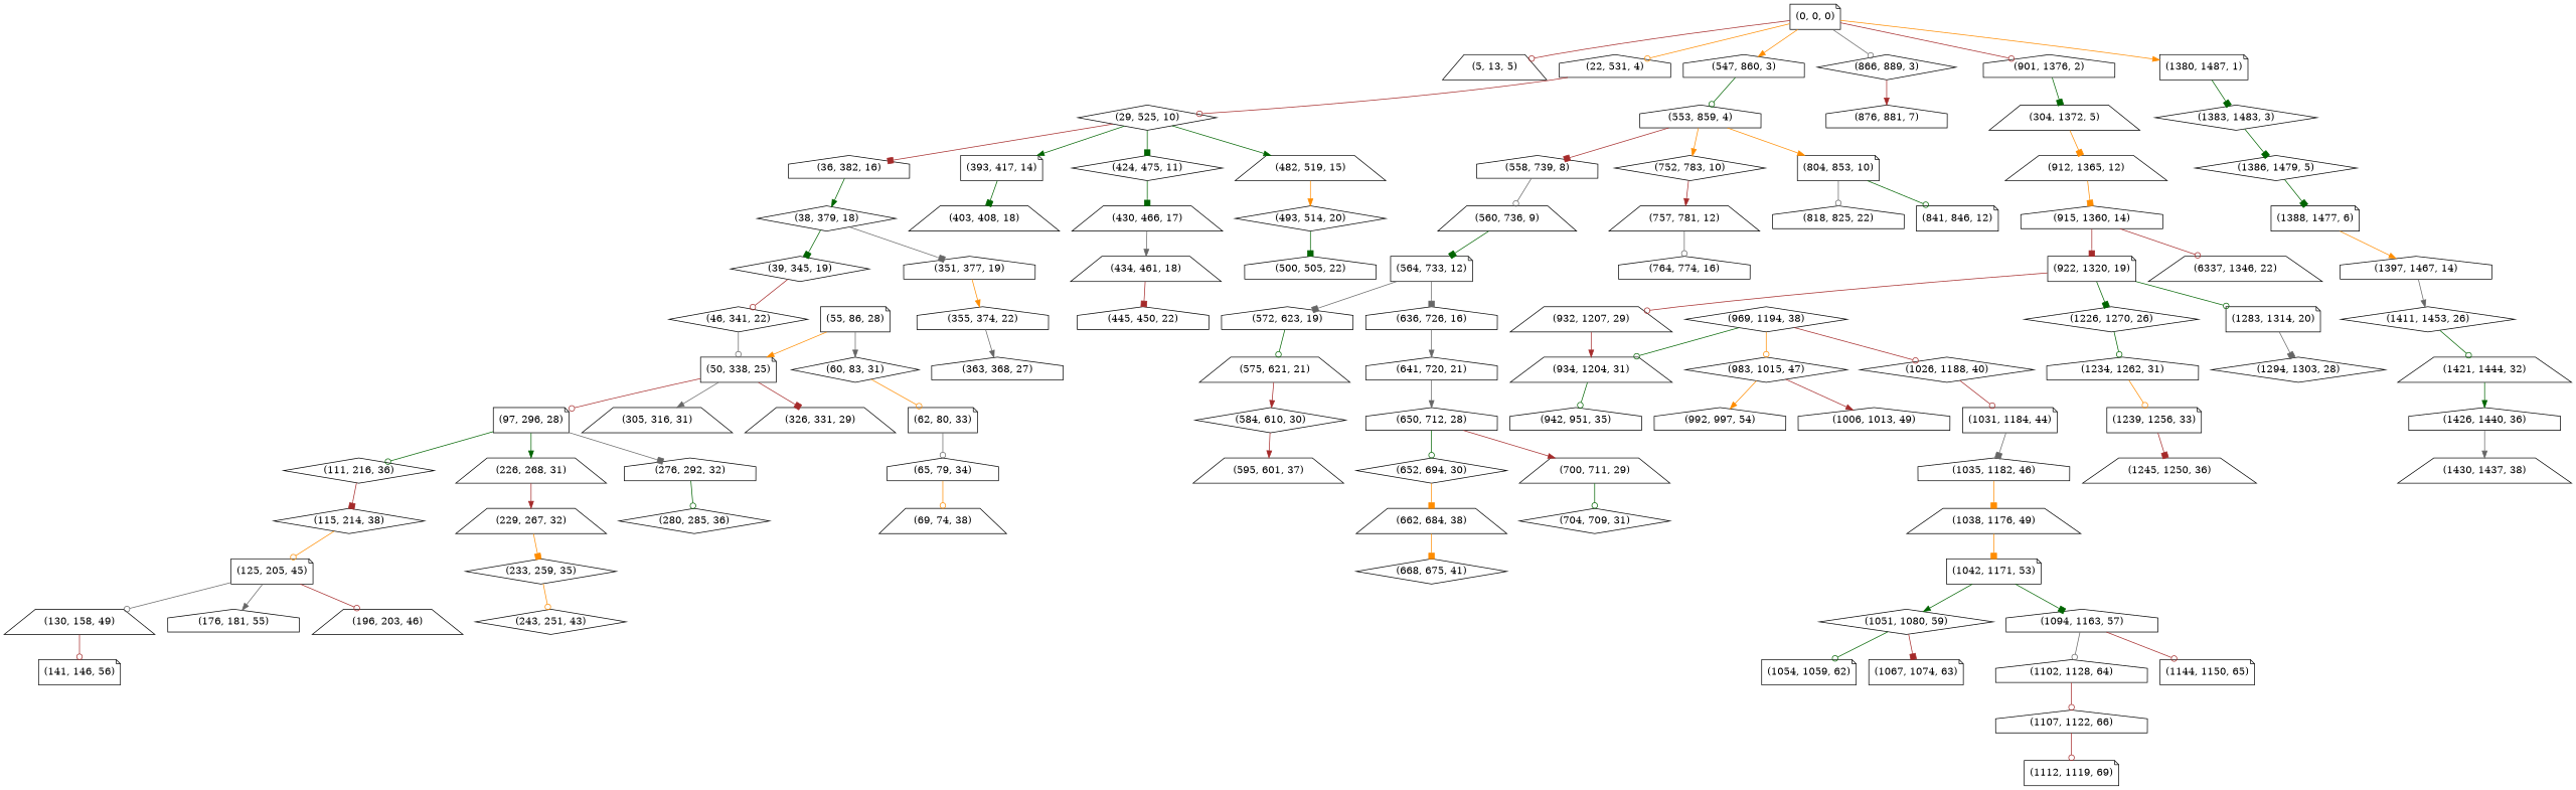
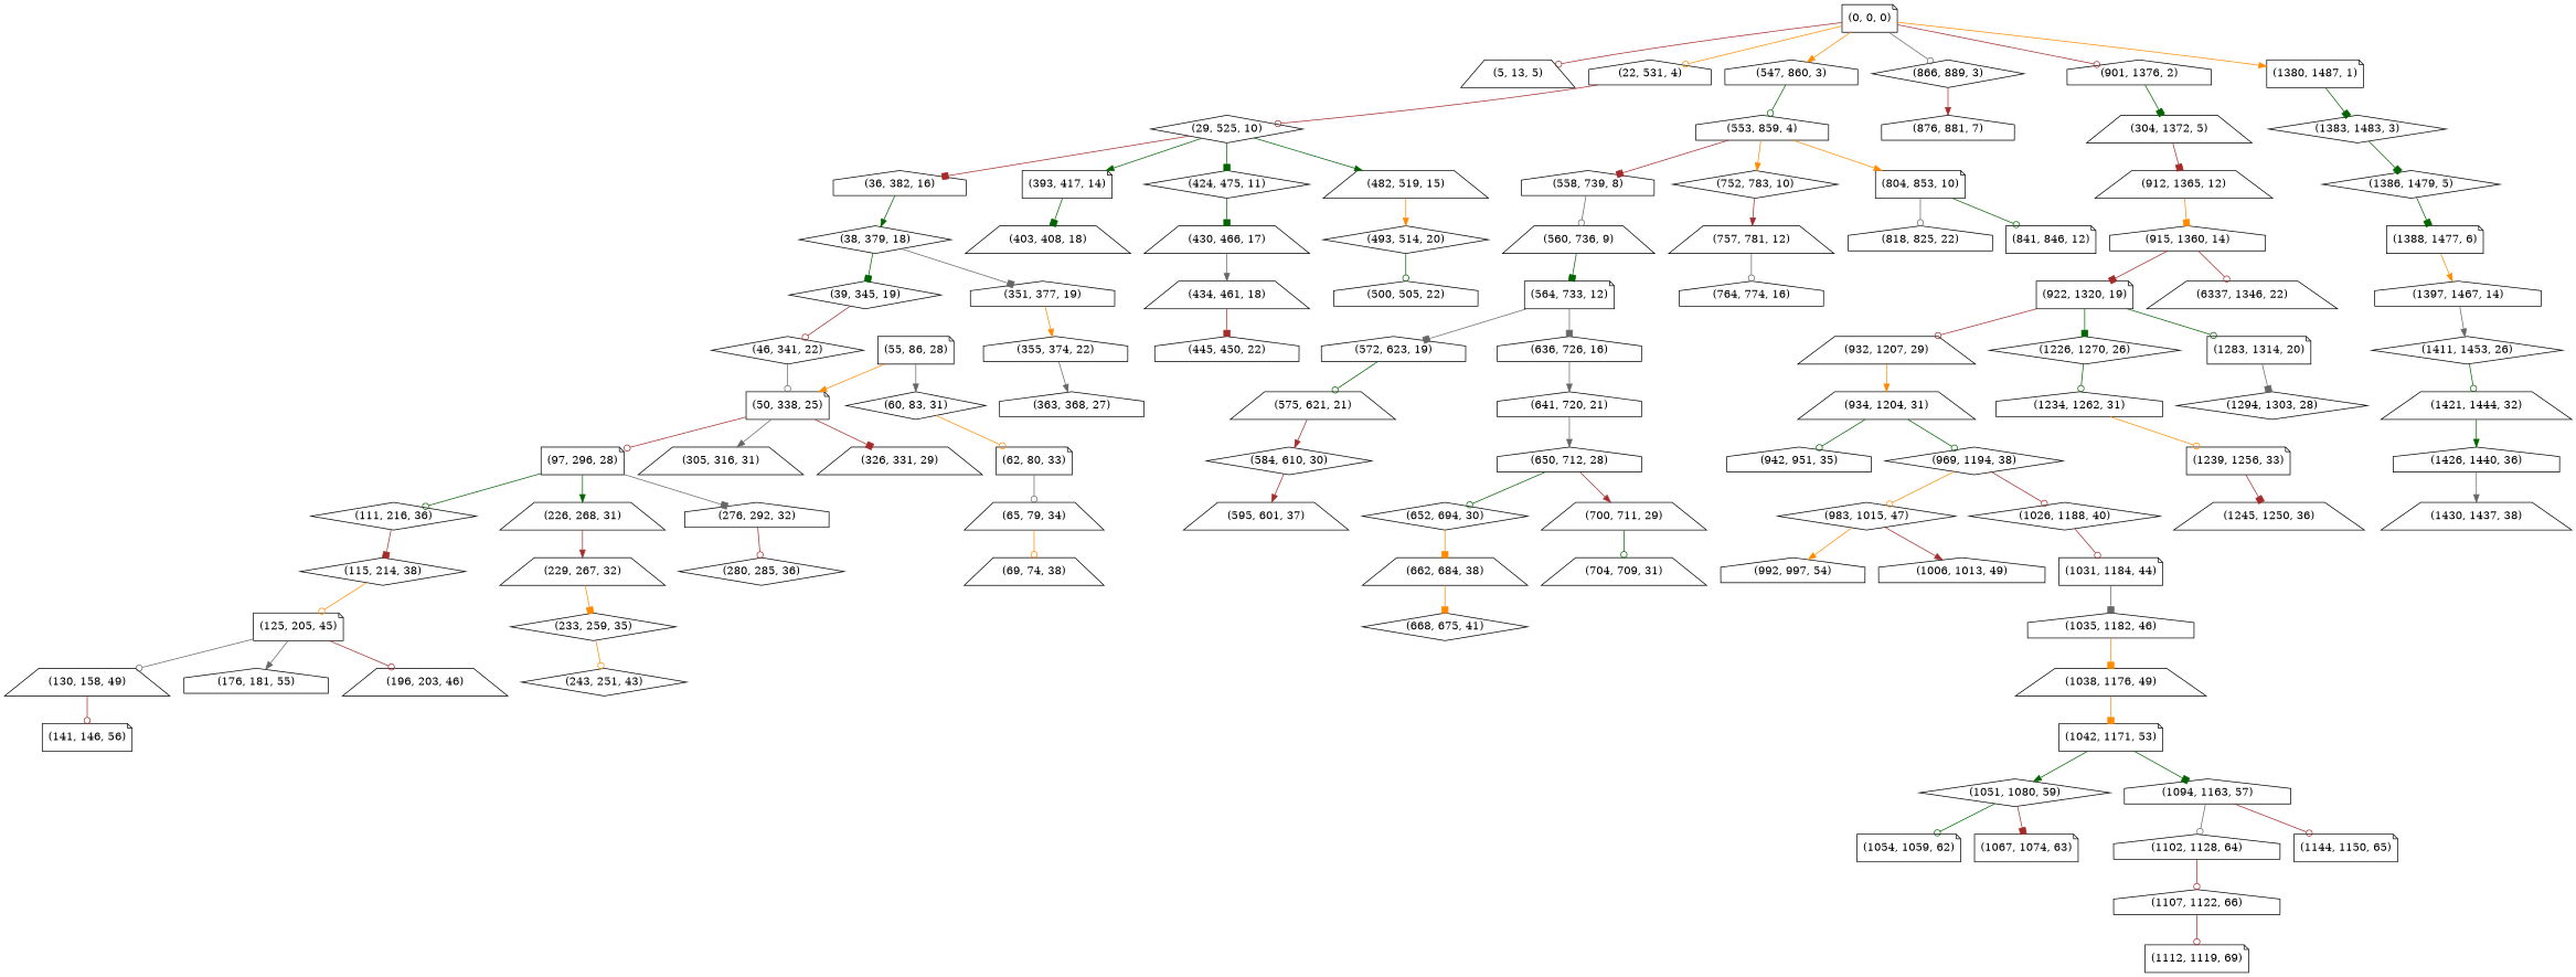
  digraph {
    node [shape=house]
    edge [arrowhead=odot color=brown]
    "(0, 0, 0)" [shape=note]
    "(5, 13, 5)" [shape=trapezium]
    "(22, 531, 4)"
    "(547, 860, 3)"
    "(866, 889, 3)" [shape=diamond]
    "(901, 1376, 2)"
    "(1380, 1487, 1)" [shape=note]
    "(29, 525, 10)" [shape=diamond]
    "(553, 859, 4)"
    "(876, 881, 7)"
    n11 [label="(304, 1372, 5)" shape=trapezium]
    "(1383, 1483, 3)" [shape=diamond]
    "(36, 382, 16)"
    "(393, 417, 14)" [shape=note]
    "(424, 475, 11)" [shape=diamond]
    "(482, 519, 15)" [shape=trapezium]
    "(38, 379, 18)" [shape=diamond]
    "(403, 408, 18)" [shape=trapezium]
    "(430, 466, 17)" [shape=trapezium]
    "(493, 514, 20)" [shape=diamond]
    "(39, 345, 19)" [shape=diamond]
    "(351, 377, 19)"
    "(46, 341, 22)" [shape=diamond]
    "(355, 374, 22)"
    "(50, 338, 25)" [shape=note]
    "(97, 296, 28)" [shape=note]
    "(305, 316, 31)" [shape=trapezium]
    "(326, 331, 29)" [shape=trapezium]
    "(55, 86, 28)" [shape=note]
    "(60, 83, 31)" [shape=diamond]
    "(111, 216, 36)" [shape=diamond]
    "(226, 268, 31)" [shape=trapezium]
    "(276, 292, 32)"
    "(62, 80, 33)" [shape=note]
-   "(65, 79, 34)"
+   "(65, 79, 34)" [shape=trapezium]
    "(69, 74, 38)" [shape=trapezium]
    "(115, 214, 38)" [shape=diamond]
    "(229, 267, 32)" [shape=trapezium]
    "(280, 285, 36)" [shape=diamond]
    "(125, 205, 45)" [shape=note]
    "(130, 158, 49)" [shape=trapezium]
    "(176, 181, 55)"
    "(196, 203, 46)" [shape=trapezium]
    "(141, 146, 56)" [shape=note]
    "(233, 259, 35)" [shape=diamond]
    "(243, 251, 43)" [shape=diamond]
    "(363, 368, 27)"
    "(434, 461, 18)" [shape=trapezium]
    "(445, 450, 22)"
    "(500, 505, 22)"
    "(558, 739, 8)"
    "(752, 783, 10)" [shape=diamond]
    "(804, 853, 10)" [shape=note]
    "(560, 736, 9)" [shape=trapezium]
    "(757, 781, 12)" [shape=trapezium]
    "(818, 825, 22)"
    "(841, 846, 12)" [shape=note]
    "(564, 733, 12)" [shape=note]
    "(572, 623, 19)"
    "(636, 726, 16)"
    "(575, 621, 21)" [shape=trapezium]
    "(641, 720, 21)"
    "(584, 610, 30)" [shape=diamond]
    "(595, 601, 37)" [shape=trapezium]
    "(650, 712, 28)"
    "(652, 694, 30)" [shape=diamond]
    "(700, 711, 29)" [shape=trapezium]
    "(662, 684, 38)" [shape=trapezium]
-   "(704, 709, 31)" [shape=diamond]
+   "(704, 709, 31)" [shape=trapezium]
    "(668, 675, 41)" [shape=diamond]
    "(764, 774, 16)"
    "(912, 1365, 12)" [shape=trapezium]
    "(915, 1360, 14)"
    "(922, 1320, 19)" [shape=note]
    n75 [label="(6337, 1346, 22)" shape=trapezium]
    "(932, 1207, 29)" [shape=trapezium]
    "(1226, 1270, 26)" [shape=diamond]
    "(1283, 1314, 20)" [shape=note]
    "(934, 1204, 31)" [shape=trapezium]
    "(1234, 1262, 31)"
    "(1294, 1303, 28)" [shape=diamond]
    "(942, 951, 35)"
    "(969, 1194, 38)" [shape=diamond]
    "(983, 1015, 47)" [shape=diamond]
    "(1026, 1188, 40)" [shape=diamond]
    "(992, 997, 54)"
    "(1006, 1013, 49)"
    "(1031, 1184, 44)" [shape=note]
    "(1035, 1182, 46)"
    "(1038, 1176, 49)" [shape=trapezium]
    "(1042, 1171, 53)" [shape=note]
    "(1051, 1080, 59)" [shape=diamond]
    "(1094, 1163, 57)"
    "(1054, 1059, 62)" [shape=note]
    "(1067, 1074, 63)" [shape=note]
    "(1102, 1128, 64)"
    "(1144, 1150, 65)" [shape=note]
    "(1107, 1122, 66)"
    "(1112, 1119, 69)" [shape=note]
    "(1239, 1256, 33)" [shape=note]
    "(1245, 1250, 36)" [shape=trapezium]
    "(1386, 1479, 5)" [shape=diamond]
    "(1388, 1477, 6)" [shape=note]
    "(1397, 1467, 14)"
    "(1411, 1453, 26)" [shape=diamond]
    "(1421, 1444, 32)" [shape=trapezium]
    "(1426, 1440, 36)"
    "(1430, 1437, 38)" [shape=trapezium]
    "(0, 0, 0)" -> "(5, 13, 5)"
    "(0, 0, 0)" -> "(22, 531, 4)" [color=darkorange]
    "(0, 0, 0)" -> "(547, 860, 3)" [arrowhead=normal color=darkorange]
    "(0, 0, 0)" -> "(866, 889, 3)" [color=gray40]
    "(0, 0, 0)" -> "(901, 1376, 2)"
    "(0, 0, 0)" -> "(1380, 1487, 1)" [arrowhead=normal color=darkorange]
    "(22, 531, 4)" -> "(29, 525, 10)"
    "(547, 860, 3)" -> "(553, 859, 4)" [color=darkgreen]
    "(866, 889, 3)" -> "(876, 881, 7)" [arrowhead=normal]
    "(901, 1376, 2)" -> n11 [arrowhead=box color=darkgreen]
    "(1380, 1487, 1)" -> "(1383, 1483, 3)" [arrowhead=box color=darkgreen]
    "(29, 525, 10)" -> "(36, 382, 16)" [arrowhead=box]
    "(29, 525, 10)" -> "(393, 417, 14)" [arrowhead=normal color=darkgreen]
    "(29, 525, 10)" -> "(424, 475, 11)" [arrowhead=box color=darkgreen]
    "(29, 525, 10)" -> "(482, 519, 15)" [arrowhead=normal color=darkgreen]
    "(553, 859, 4)" -> "(558, 739, 8)" [arrowhead=box]
    "(553, 859, 4)" -> "(752, 783, 10)" [arrowhead=normal color=darkorange]
    "(553, 859, 4)" -> "(804, 853, 10)" [arrowhead=normal color=darkorange]
-   n11 -> "(912, 1365, 12)" [arrowhead=box color=darkorange]
+   n11 -> "(912, 1365, 12)" [arrowhead=box]
    "(1383, 1483, 3)" -> "(1386, 1479, 5)" [arrowhead=box color=darkgreen]
    "(36, 382, 16)" -> "(38, 379, 18)" [arrowhead=normal color=darkgreen]
    "(393, 417, 14)" -> "(403, 408, 18)" [arrowhead=box color=darkgreen]
    "(424, 475, 11)" -> "(430, 466, 17)" [arrowhead=box color=darkgreen]
    "(482, 519, 15)" -> "(493, 514, 20)" [arrowhead=normal color=darkorange]
    "(38, 379, 18)" -> "(39, 345, 19)" [arrowhead=box color=darkgreen]
    "(38, 379, 18)" -> "(351, 377, 19)" [arrowhead=box color=gray40]
    "(430, 466, 17)" -> "(434, 461, 18)" [arrowhead=normal color=gray40]
-   "(493, 514, 20)" -> "(500, 505, 22)" [arrowhead=box color=darkgreen]
+   "(493, 514, 20)" -> "(500, 505, 22)" [color=darkgreen]
    "(39, 345, 19)" -> "(46, 341, 22)"
    "(351, 377, 19)" -> "(355, 374, 22)" [arrowhead=normal color=darkorange]
    "(46, 341, 22)" -> "(50, 338, 25)" [color=gray40]
    "(355, 374, 22)" -> "(363, 368, 27)" [arrowhead=normal color=gray40]
    "(50, 338, 25)" -> "(97, 296, 28)"
    "(50, 338, 25)" -> "(305, 316, 31)" [arrowhead=normal color=gray40]
    "(50, 338, 25)" -> "(326, 331, 29)" [arrowhead=box]
    "(97, 296, 28)" -> "(111, 216, 36)" [color=darkgreen]
    "(97, 296, 28)" -> "(226, 268, 31)" [arrowhead=normal color=darkgreen]
    "(97, 296, 28)" -> "(276, 292, 32)" [arrowhead=box color=gray40]
    "(55, 86, 28)" -> "(50, 338, 25)" [arrowhead=normal color=darkorange]
    "(55, 86, 28)" -> "(60, 83, 31)" [arrowhead=normal color=gray40]
    "(60, 83, 31)" -> "(62, 80, 33)" [color=darkorange]
    "(111, 216, 36)" -> "(115, 214, 38)" [arrowhead=box]
    "(226, 268, 31)" -> "(229, 267, 32)" [arrowhead=normal]
-   "(276, 292, 32)" -> "(280, 285, 36)" [color=darkgreen]
+   "(276, 292, 32)" -> "(280, 285, 36)"
    "(62, 80, 33)" -> "(65, 79, 34)" [color=gray40]
    "(65, 79, 34)" -> "(69, 74, 38)" [color=darkorange]
    "(115, 214, 38)" -> "(125, 205, 45)" [color=darkorange]
    "(229, 267, 32)" -> "(233, 259, 35)" [arrowhead=box color=darkorange]
    "(125, 205, 45)" -> "(130, 158, 49)" [color=gray40]
    "(125, 205, 45)" -> "(176, 181, 55)" [arrowhead=normal color=gray40]
    "(125, 205, 45)" -> "(196, 203, 46)"
    "(130, 158, 49)" -> "(141, 146, 56)"
    "(233, 259, 35)" -> "(243, 251, 43)" [color=darkorange]
    "(434, 461, 18)" -> "(445, 450, 22)" [arrowhead=box]
    "(558, 739, 8)" -> "(560, 736, 9)" [color=gray40]
    "(752, 783, 10)" -> "(757, 781, 12)" [arrowhead=normal]
    "(804, 853, 10)" -> "(818, 825, 22)" [color=gray40]
    "(804, 853, 10)" -> "(841, 846, 12)" [color=darkgreen]
    "(560, 736, 9)" -> "(564, 733, 12)" [arrowhead=box color=darkgreen]
    "(757, 781, 12)" -> "(764, 774, 16)" [color=gray40]
    "(564, 733, 12)" -> "(572, 623, 19)" [arrowhead=box color=gray40]
    "(564, 733, 12)" -> "(636, 726, 16)" [arrowhead=box color=gray40]
    "(572, 623, 19)" -> "(575, 621, 21)" [color=darkgreen]
    "(636, 726, 16)" -> "(641, 720, 21)" [arrowhead=normal color=gray40]
    "(575, 621, 21)" -> "(584, 610, 30)" [arrowhead=normal]
    "(641, 720, 21)" -> "(650, 712, 28)" [arrowhead=normal color=gray40]
    "(584, 610, 30)" -> "(595, 601, 37)" [arrowhead=normal]
    "(650, 712, 28)" -> "(652, 694, 30)" [color=darkgreen]
    "(650, 712, 28)" -> "(700, 711, 29)" [arrowhead=normal]
    "(652, 694, 30)" -> "(662, 684, 38)" [arrowhead=box color=darkorange]
    "(700, 711, 29)" -> "(704, 709, 31)" [color=darkgreen]
    "(662, 684, 38)" -> "(668, 675, 41)" [arrowhead=box color=darkorange]
    "(912, 1365, 12)" -> "(915, 1360, 14)" [arrowhead=box color=darkorange]
    "(915, 1360, 14)" -> "(922, 1320, 19)" [arrowhead=box]
    "(915, 1360, 14)" -> n75
    "(922, 1320, 19)" -> "(932, 1207, 29)"
    "(922, 1320, 19)" -> "(1226, 1270, 26)" [arrowhead=box color=darkgreen]
    "(922, 1320, 19)" -> "(1283, 1314, 20)" [color=darkgreen]
-   "(932, 1207, 29)" -> "(934, 1204, 31)" [arrowhead=normal]
+   "(932, 1207, 29)" -> "(934, 1204, 31)" [arrowhead=normal color=darkorange]
    "(1226, 1270, 26)" -> "(1234, 1262, 31)" [color=darkgreen]
    "(1283, 1314, 20)" -> "(1294, 1303, 28)" [arrowhead=box color=gray40]
    "(934, 1204, 31)" -> "(942, 951, 35)" [color=darkgreen]
-   "(969, 1194, 38)" -> "(934, 1204, 31)" [color=darkgreen]
+   "(934, 1204, 31)" -> "(969, 1194, 38)" [color=darkgreen]
    "(1234, 1262, 31)" -> "(1239, 1256, 33)" [color=darkorange]
    "(969, 1194, 38)" -> "(983, 1015, 47)" [color=darkorange]
    "(969, 1194, 38)" -> "(1026, 1188, 40)"
    "(983, 1015, 47)" -> "(992, 997, 54)" [arrowhead=normal color=darkorange]
    "(983, 1015, 47)" -> "(1006, 1013, 49)" [arrowhead=normal]
    "(1026, 1188, 40)" -> "(1031, 1184, 44)"
    "(1031, 1184, 44)" -> "(1035, 1182, 46)" [arrowhead=box color=gray40]
    "(1035, 1182, 46)" -> "(1038, 1176, 49)" [arrowhead=box color=darkorange]
    "(1038, 1176, 49)" -> "(1042, 1171, 53)" [arrowhead=box color=darkorange]
    "(1042, 1171, 53)" -> "(1051, 1080, 59)" [arrowhead=normal color=darkgreen]
    "(1042, 1171, 53)" -> "(1094, 1163, 57)" [arrowhead=box color=darkgreen]
    "(1051, 1080, 59)" -> "(1054, 1059, 62)" [color=darkgreen]
    "(1051, 1080, 59)" -> "(1067, 1074, 63)" [arrowhead=box]
    "(1094, 1163, 57)" -> "(1102, 1128, 64)" [color=gray40]
    "(1094, 1163, 57)" -> "(1144, 1150, 65)"
    "(1102, 1128, 64)" -> "(1107, 1122, 66)"
    "(1107, 1122, 66)" -> "(1112, 1119, 69)"
    "(1239, 1256, 33)" -> "(1245, 1250, 36)" [arrowhead=box]
    "(1386, 1479, 5)" -> "(1388, 1477, 6)" [arrowhead=box color=darkgreen]
    "(1388, 1477, 6)" -> "(1397, 1467, 14)" [arrowhead=normal color=darkorange]
    "(1397, 1467, 14)" -> "(1411, 1453, 26)" [arrowhead=normal color=gray40]
    "(1411, 1453, 26)" -> "(1421, 1444, 32)" [color=darkgreen]
    "(1421, 1444, 32)" -> "(1426, 1440, 36)" [arrowhead=normal color=darkgreen]
    "(1426, 1440, 36)" -> "(1430, 1437, 38)" [arrowhead=normal color=gray40]
  }
